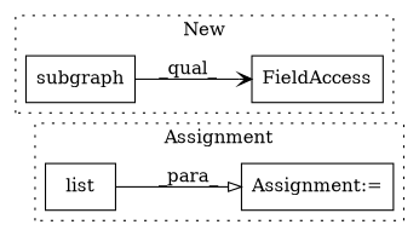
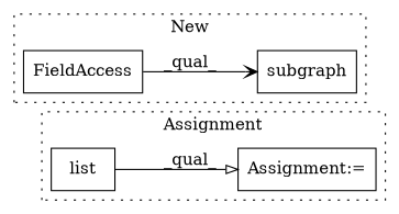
  digraph {
    rankdir=LR
    node [a=32 shape=box]
    n1 [l="5,1" label=list s="9494,9520"]
    n2 [a=7 l=1 label="Assignment:=" s=9489]
    n3 [l="9,1" label="subgraph" s="9376,9403"]
    n4 [a=22 l=41 label=FieldAccess s=9582]
    subgraph cluster_1 {
      label=Assignment
      style=dotted
      n1
      n2
    }
    subgraph cluster_2 {
      label=New
      style=dotted
      n3
      n4
    }
-   n1 -> n2 [arrowhead=onormal label=_para_]
-   n3 -> n4 [arrowhead=vee label=_qual_]
+   n1 -> n2 [arrowhead=onormal label=_qual_]
+   n4 -> n3 [arrowhead=vee label=_qual_]
  }
